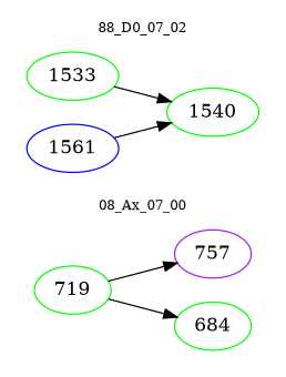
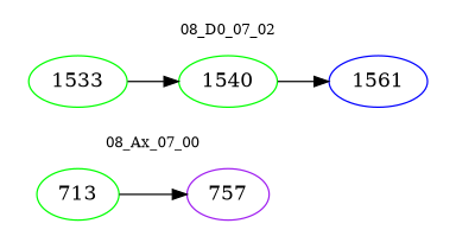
  digraph {
    rankdir=LR
    node [color=green]
    edge [color=black]
-   n1 [label=719]
-   n2 [label=684]
+   n1 [label=713]
    n3 [color=purple label=757]
    n4 [label=1540]
    n5 [label=1533]
    n6 [color=blue label=1561]
    subgraph cluster_1 {
      color=white
      fontsize=10
      label="08_Ax_07_00"
      n1
-     n2
      n3
    }
    subgraph cluster_2 {
      color=white
      fontsize=10
-     label="88_D0_07_02"
+     label="08_D0_07_02"
      n4
      n5
      n6
    }
-   n1 -> n2
    n1 -> n3
-   n6 -> n4
+   n4 -> n6
    n5 -> n4
  }
